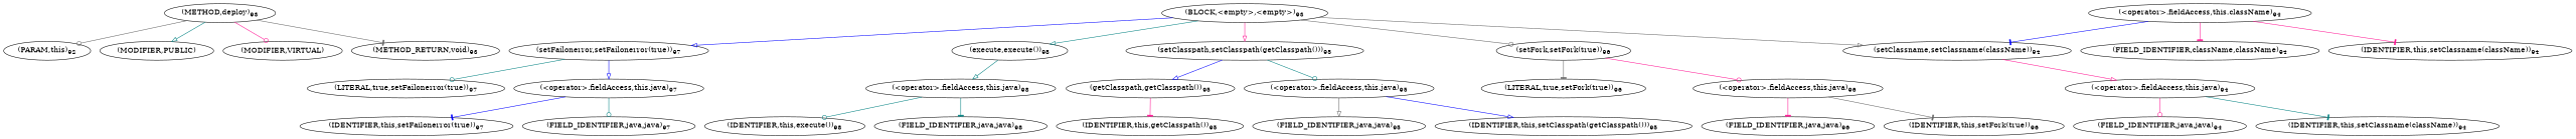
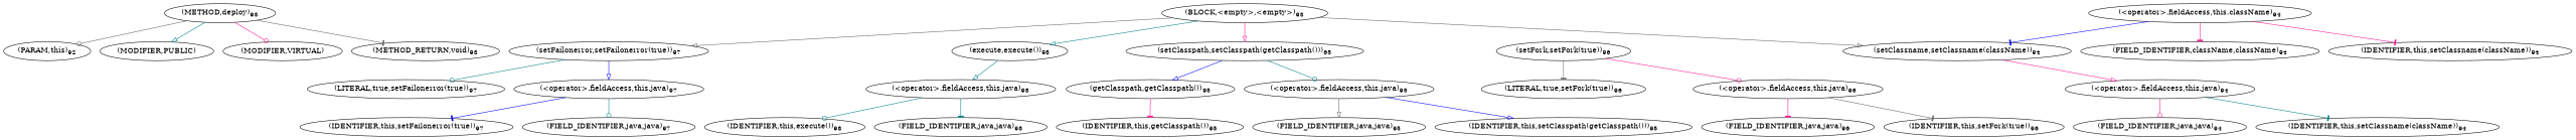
  digraph {
    edge [arrowhead=onormal color=teal]
    n1 [label=<(METHOD,deploy)<SUB>93</SUB>>]
    n2 [label=<(PARAM,this)<SUB>92</SUB>>]
    n3 [label=<(MODIFIER,PUBLIC)>]
    n4 [label=<(MODIFIER,VIRTUAL)>]
    n5 [label=<(METHOD_RETURN,void)<SUB>93</SUB>>]
    n6 [label=<(BLOCK,&lt;empty&gt;,&lt;empty&gt;)<SUB>93</SUB>>]
    n7 [label=<(setClassname,setClassname(className))<SUB>94</SUB>>]
-   n8 [label=<(setClasspath,setClasspath(getClasspath()))<SUB>95</SUB>>]
+   n8 [label=<(setClasspath,setClasspath(getClasspath()))<SUB>65</SUB>>]
    n9 [label=<(setFork,setFork(true))<SUB>96</SUB>>]
    n10 [label=<(setFailonerror,setFailonerror(true))<SUB>97</SUB>>]
    n11 [label=<(execute,execute())<SUB>98</SUB>>]
    n12 [label=<(&lt;operator&gt;.fieldAccess,this.java)<SUB>94</SUB>>]
    n13 [label=<(&lt;operator&gt;.fieldAccess,this.java)<SUB>95</SUB>>]
    n14 [label=<(getClasspath,getClasspath())<SUB>95</SUB>>]
    n15 [label=<(&lt;operator&gt;.fieldAccess,this.java)<SUB>96</SUB>>]
    n16 [label=<(LITERAL,true,setFork(true))<SUB>96</SUB>>]
    n17 [label=<(&lt;operator&gt;.fieldAccess,this.java)<SUB>97</SUB>>]
    n18 [label=<(LITERAL,true,setFailonerror(true))<SUB>97</SUB>>]
    n19 [label=<(&lt;operator&gt;.fieldAccess,this.java)<SUB>98</SUB>>]
    n20 [label=<(IDENTIFIER,this,setClassname(className))<SUB>94</SUB>>]
    n21 [label=<(FIELD_IDENTIFIER,java,java)<SUB>94</SUB>>]
    n22 [label=<(&lt;operator&gt;.fieldAccess,this.className)<SUB>94</SUB>>]
    n23 [label=<(IDENTIFIER,this,setClassname(className))<SUB>94</SUB>>]
    n24 [label=<(FIELD_IDENTIFIER,className,className)<SUB>94</SUB>>]
    n25 [label=<(IDENTIFIER,this,setClasspath(getClasspath()))<SUB>95</SUB>>]
    n26 [label=<(FIELD_IDENTIFIER,java,java)<SUB>95</SUB>>]
    n27 [label=<(IDENTIFIER,this,getClasspath())<SUB>95</SUB>>]
    n28 [label=<(IDENTIFIER,this,setFork(true))<SUB>96</SUB>>]
    n29 [label=<(FIELD_IDENTIFIER,java,java)<SUB>96</SUB>>]
    n30 [label=<(IDENTIFIER,this,setFailonerror(true))<SUB>97</SUB>>]
    n31 [label=<(FIELD_IDENTIFIER,java,java)<SUB>97</SUB>>]
    n32 [label=<(IDENTIFIER,this,execute())<SUB>98</SUB>>]
    n33 [label=<(FIELD_IDENTIFIER,java,java)<SUB>98</SUB>>]
    n1 -> n2 [arrowhead=odot color=gray40]
    n1 -> n3
    n1 -> n4 [arrowhead=odot color=deeppink]
    n1 -> n5 [arrowhead=tee color=gray40]
    n6 -> n7 [color=gray40]
    n6 -> n8 [color=deeppink]
-   n6 -> n9 [arrowhead=odot color=gray40]
-   n6 -> n10 [color=blue]
+   n6 -> n10 [color=gray40]
    n6 -> n11
    n7 -> n12 [color=deeppink]
    n8 -> n13 [arrowhead=odot]
    n8 -> n14 [color=blue]
    n9 -> n15 [arrowhead=odot color=deeppink]
    n9 -> n16 [arrowhead=tee color=gray40]
    n10 -> n17 [color=blue]
    n10 -> n18 [arrowhead=odot]
    n11 -> n19
    n12 -> n20 [arrowhead=tee]
    n12 -> n21 [arrowhead=odot color=deeppink]
    n13 -> n25 [color=blue]
    n13 -> n26 [color=gray40]
    n14 -> n27 [arrowhead=tee color=deeppink]
    n15 -> n28 [arrowhead=tee color=gray40]
    n15 -> n29 [arrowhead=tee color=deeppink]
    n17 -> n30 [arrowhead=tee color=blue]
    n17 -> n31 [arrowhead=odot]
    n19 -> n32 [arrowhead=odot]
    n19 -> n33 [arrowhead=tee]
    n22 -> n7 [arrowhead=tee color=blue]
    n22 -> n23 [arrowhead=tee color=deeppink]
    n22 -> n24 [arrowhead=tee color=deeppink]
  }
